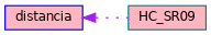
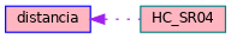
  digraph {
    rankdir=LR
    node [fillcolor=lightpink fontname=Helvetica fontsize=10 shape=record style=filled]
    n1 [color=blue height=0.2 label=distancia width=0.4]
-   n2 [color=teal height=0.2 label=HC_SR09 width=0.4]
+   n2 [color=teal height=0.2 label=HC_SR04 width=0.4]
    n1 -> n2 [color=purple dir=back fontname=Helvetica fontsize=10 labelfontname=Helvetica labelfontsize=10 style=dotted]
  }
